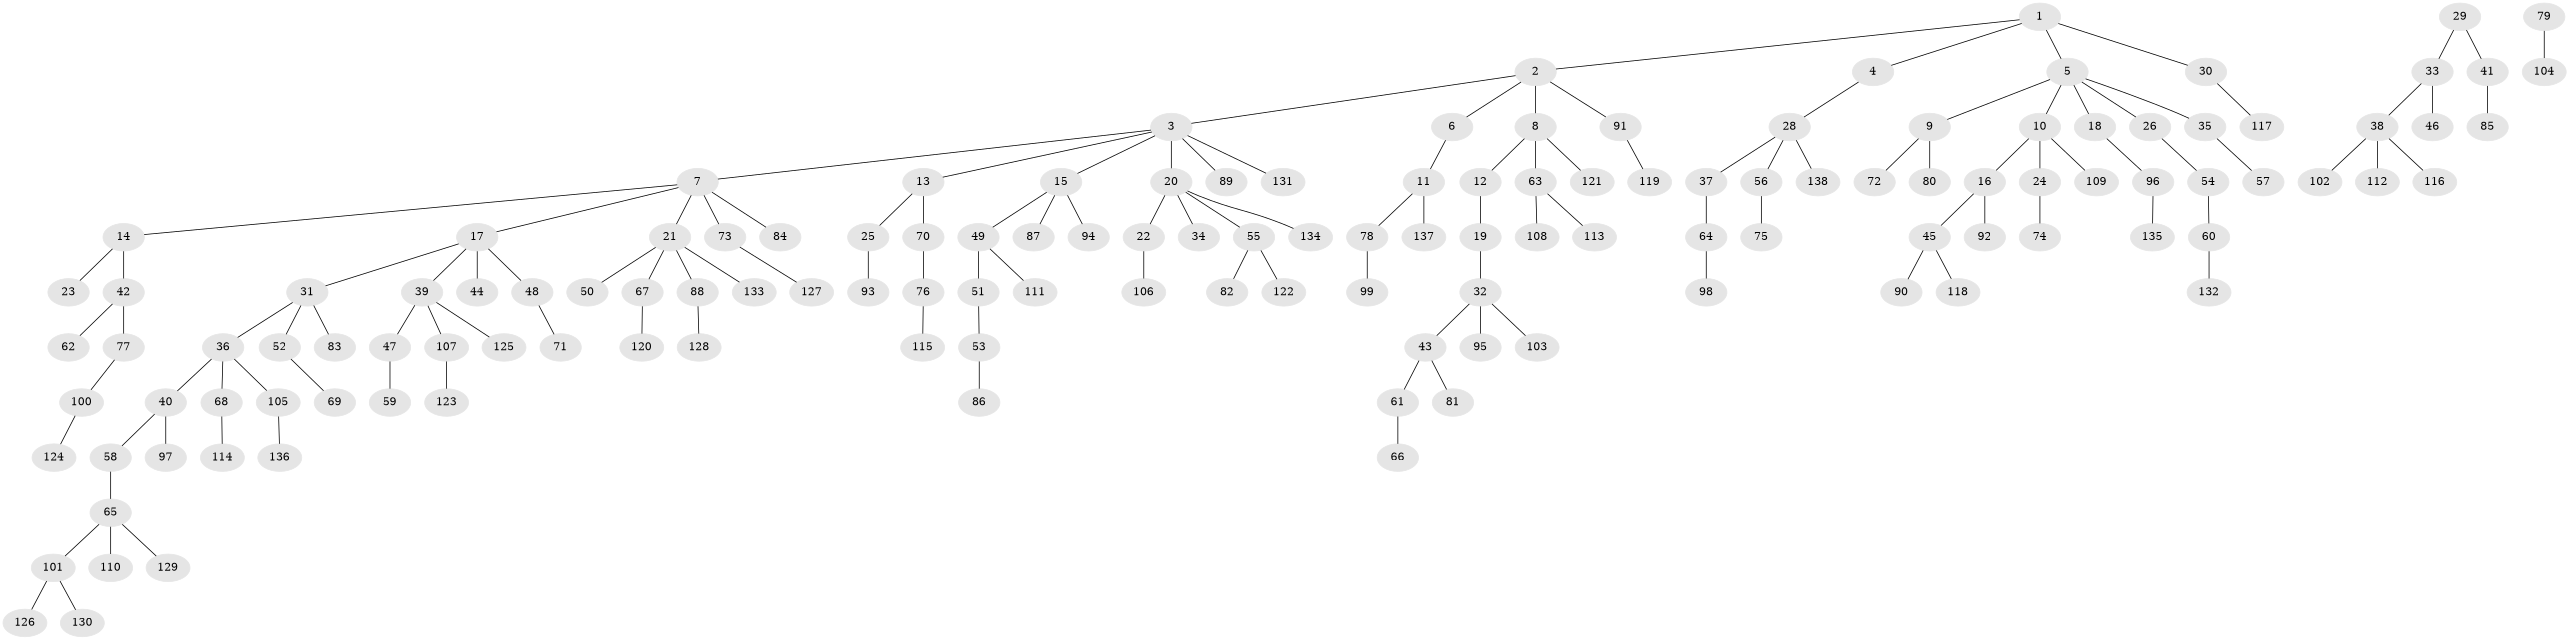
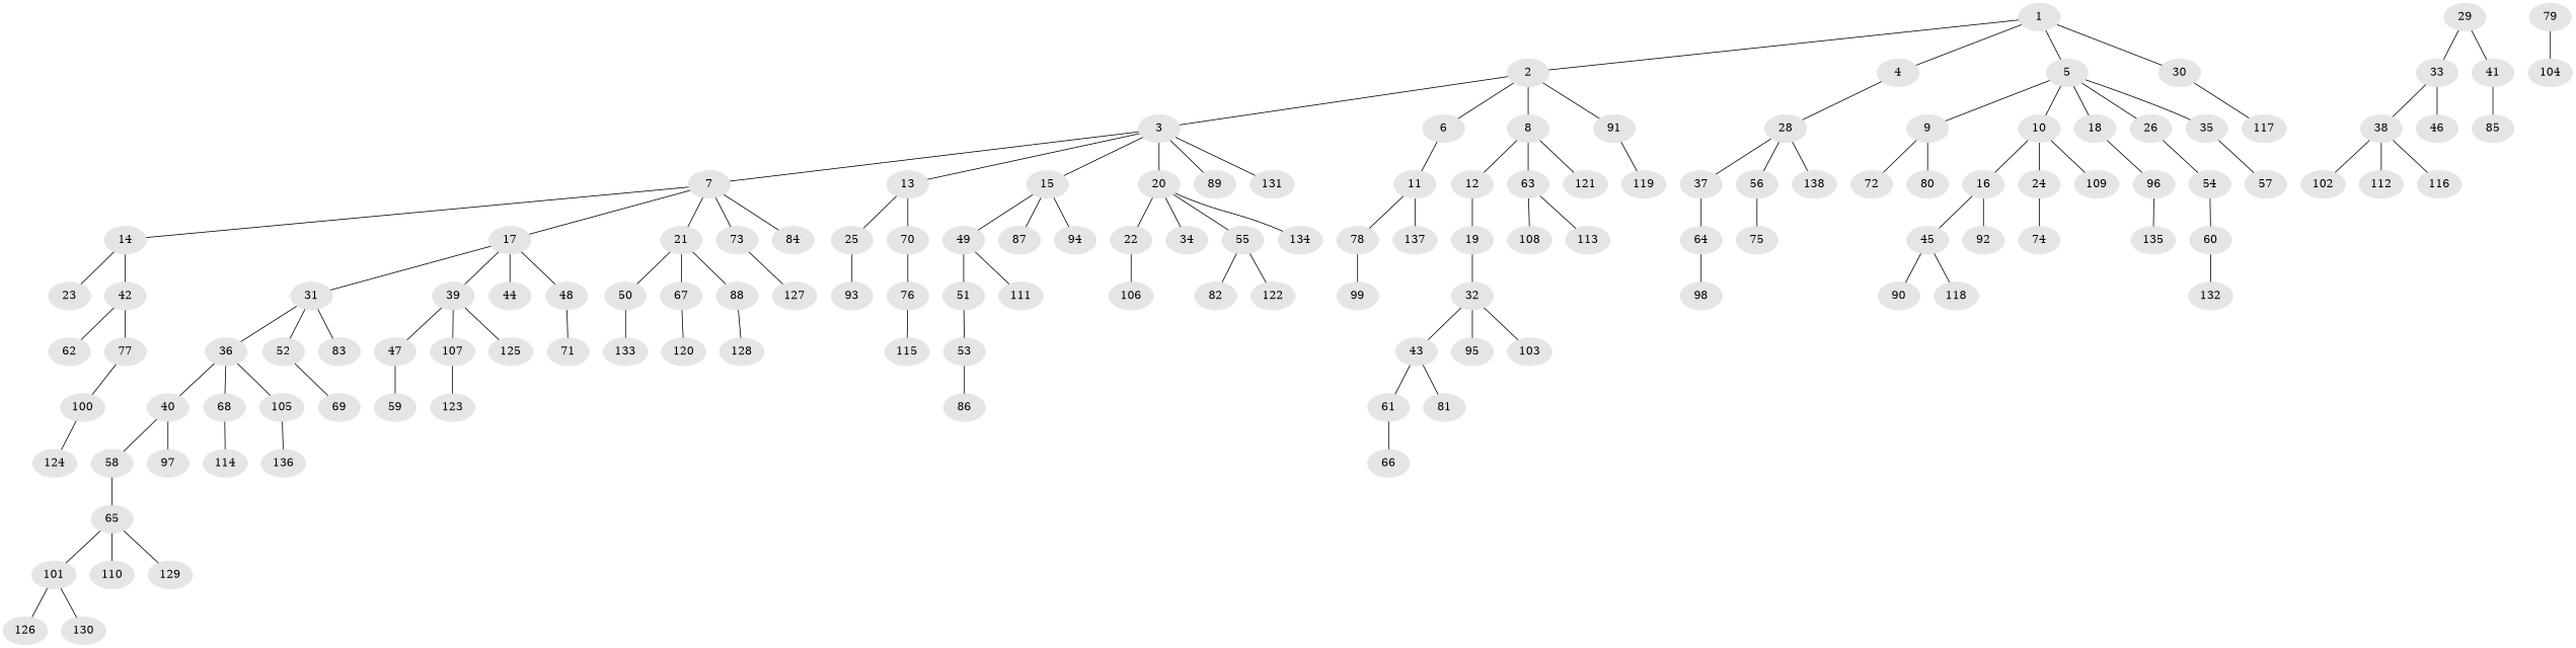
  graph {
    node [color=gray90 style=filled]
    1
    2
    4
    5
    30
    3
    6
    8
    91
    28
    9
    10
    18
    26
    35
    117
    7
    13
    15
    20
    89
    131
    11
    12
    63
    121
    119
    14
    17
    21
    73
    84
    25
    70
    49
    87
    94
    22
    34
    55
    134
    37
    56
    138
    72
    80
    16
    24
    109
    96
    54
    57
    78
    137
    23
    42
    31
    39
    44
    48
    50
    67
    88
    127
    19
    108
    113
    45
    92
    74
    99
    32
    93
    76
    62
    77
    51
    111
    90
    118
    36
    52
    83
    47
    107
    125
    71
    135
    43
    95
    103
    106
    82
    122
    133
    120
    128
    60
    29
    33
    41
    79
    104
    64
    75
    38
    46
    85
    40
    68
    105
    69
    61
    81
    102
    112
    116
    58
    97
    114
    136
    98
    59
    123
    65
    100
    66
    53
    86
    132
    101
    110
    129
    126
    130
    115
    124
    1 -- 2
    1 -- 4
    1 -- 5
    1 -- 30
    2 -- 3
    2 -- 6
    2 -- 8
    2 -- 91
    4 -- 28
    5 -- 9
    5 -- 10
    5 -- 18
    5 -- 26
    5 -- 35
    30 -- 117
    3 -- 7
    3 -- 13
    3 -- 15
    3 -- 20
    3 -- 89
    3 -- 131
    6 -- 11
    8 -- 12
    8 -- 63
    8 -- 121
    91 -- 119
    28 -- 37
    28 -- 56
    28 -- 138
    9 -- 72
    9 -- 80
    10 -- 16
    10 -- 24
    10 -- 109
    18 -- 96
    26 -- 54
    35 -- 57
    7 -- 14
    7 -- 17
    7 -- 21
    7 -- 73
    7 -- 84
    13 -- 25
    13 -- 70
    15 -- 49
    15 -- 87
    15 -- 94
    20 -- 22
    20 -- 34
    20 -- 55
    20 -- 134
    11 -- 78
    11 -- 137
    12 -- 19
    63 -- 108
    63 -- 113
    14 -- 23
    14 -- 42
    17 -- 31
    17 -- 39
    17 -- 44
    17 -- 48
    21 -- 50
    21 -- 67
    21 -- 88
    73 -- 127
    25 -- 93
    70 -- 76
    49 -- 51
    49 -- 111
    22 -- 106
    55 -- 82
    55 -- 122
    37 -- 64
    56 -- 75
    16 -- 45
    16 -- 92
    24 -- 74
    96 -- 135
    54 -- 60
    78 -- 99
    42 -- 62
    42 -- 77
    31 -- 36
    31 -- 52
    31 -- 83
    39 -- 47
    39 -- 107
    39 -- 125
    48 -- 71
-   21 -- 133
+   50 -- 133
    67 -- 120
    88 -- 128
    19 -- 32
    45 -- 90
    45 -- 118
    32 -- 43
    32 -- 95
    32 -- 103
    76 -- 115
    77 -- 100
    51 -- 53
    36 -- 40
    36 -- 68
    36 -- 105
    52 -- 69
    47 -- 59
    107 -- 123
    43 -- 61
    43 -- 81
    60 -- 132
    29 -- 33
    29 -- 41
    33 -- 38
    33 -- 46
    41 -- 85
    79 -- 104
    64 -- 98
    38 -- 102
    38 -- 112
    38 -- 116
    40 -- 58
    40 -- 97
    68 -- 114
    105 -- 136
    61 -- 66
    58 -- 65
    65 -- 101
    65 -- 110
    65 -- 129
    100 -- 124
    53 -- 86
    101 -- 126
    101 -- 130
  }
